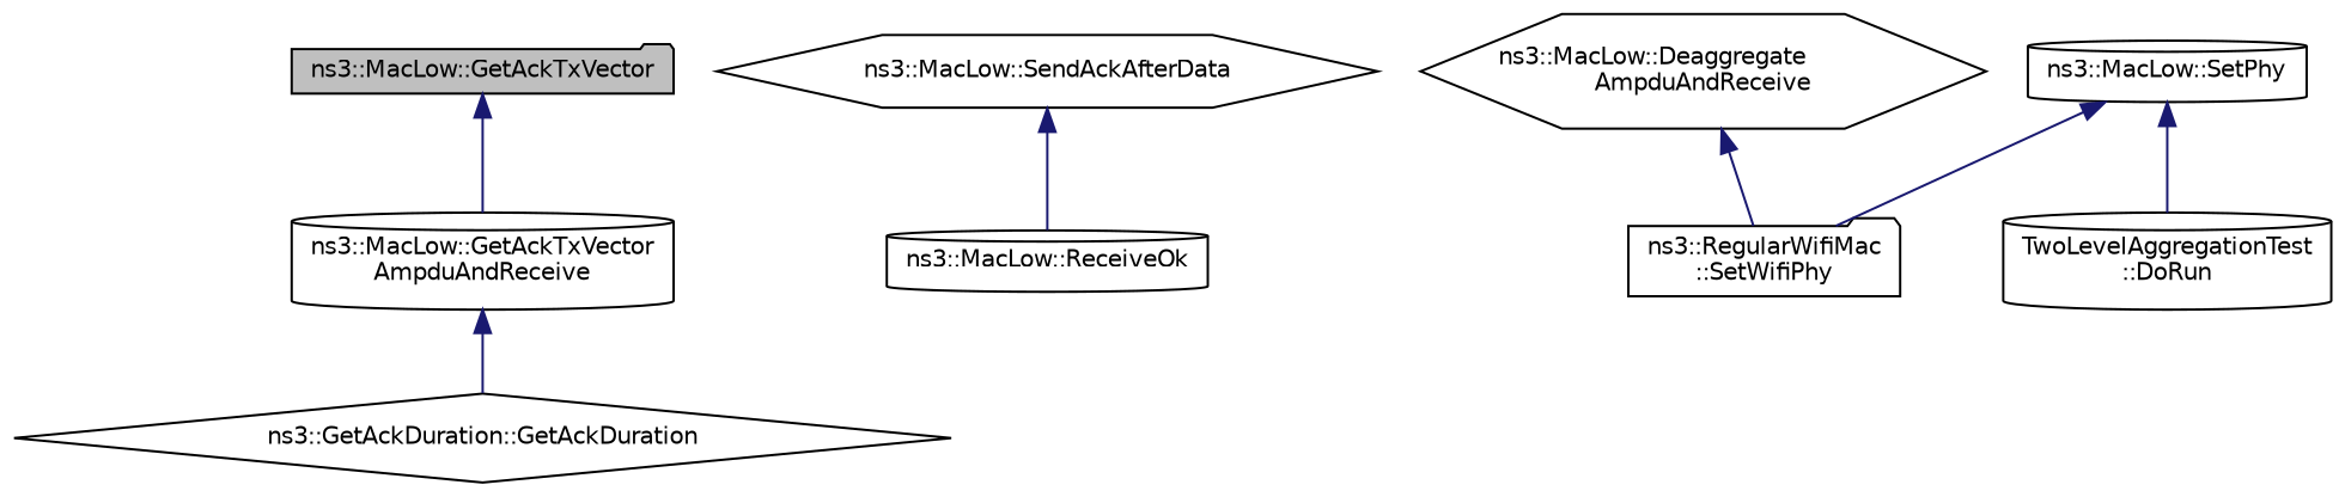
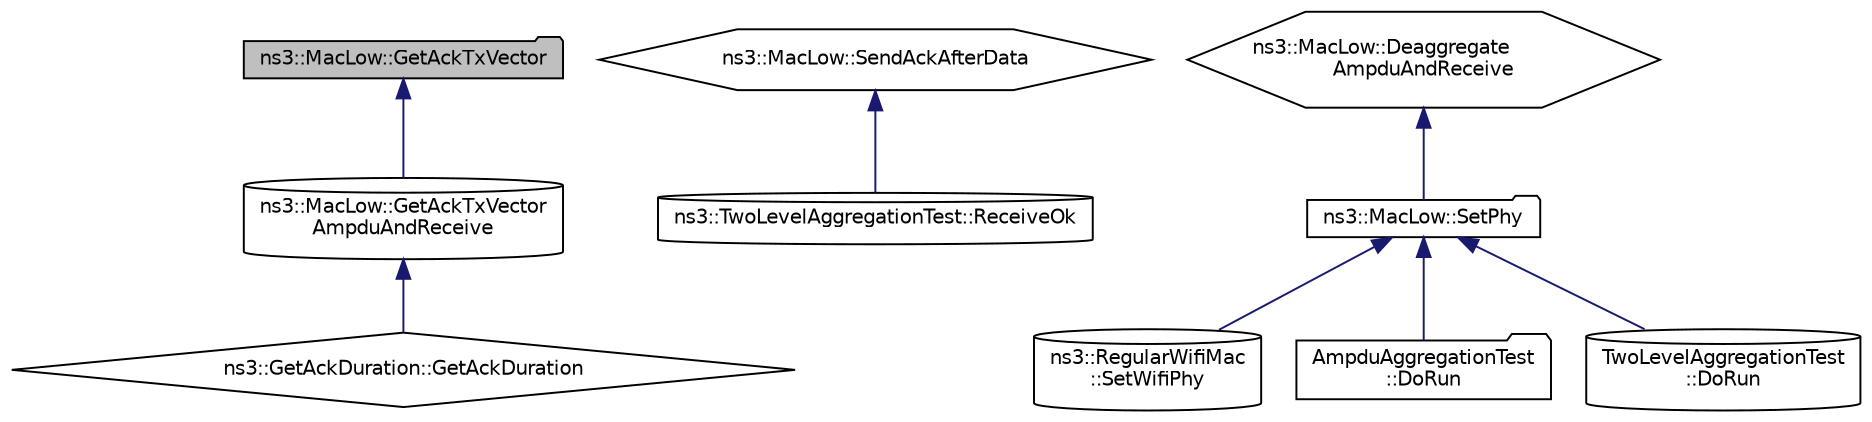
  digraph {
    rankdir=TB
    node [color=black fillcolor=white fontname=Helvetica fontsize=10 shape=cylinder style=filled]
    edge [color=midnightblue dir=back fontname=Helvetica fontsize=10 labelfontname=Helvetica labelfontsize=10 style=solid]
    n1 [fillcolor=grey75 fontcolor=black height=0.2 label="ns3::MacLow::GetAckTxVector" shape=folder width=0.4]
    n2 [height=0.2 label="ns3::MacLow::GetAckTxVector\lAmpduAndReceive" width=0.4]
    n3 [height=0.2 label="ns3::GetAckDuration::GetAckDuration" shape=diamond width=0.4]
    n4 [height=0.2 label="ns3::MacLow::SendAckAfterData" shape=hexagon width=0.4]
-   n5 [height=0.2 label="ns3::MacLow::ReceiveOk" width=0.4]
+   n5 [height=0.2 label="ns3::TwoLevelAggregationTest::ReceiveOk" width=0.4]
    n6 [height=0.2 label="ns3::MacLow::Deaggregate\lAmpduAndReceive" shape=hexagon width=0.4]
-   n7 [height=0.2 label="ns3::MacLow::SetPhy" width=0.4]
-   n8 [height=0.2 label="ns3::RegularWifiMac\l::SetWifiPhy" shape=folder width=0.4]
+   n7 [height=0.2 label="ns3::MacLow::SetPhy" shape=folder width=0.4]
+   n8 [height=0.2 label="ns3::RegularWifiMac\l::SetWifiPhy" width=0.4]
+   n9 [height=0.2 label="AmpduAggregationTest\l::DoRun" shape=folder width=0.4]
    n10 [height=0.2 label="TwoLevelAggregationTest\l::DoRun" width=0.4]
    n1 -> n2
    n2 -> n3
    n4 -> n5
-   n6 -> n8
+   n6 -> n7
    n7 -> n8
+   n7 -> n9
    n7 -> n10
  }
